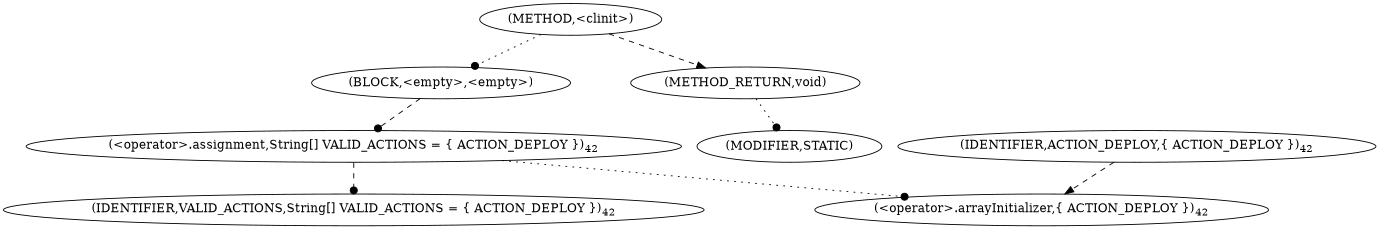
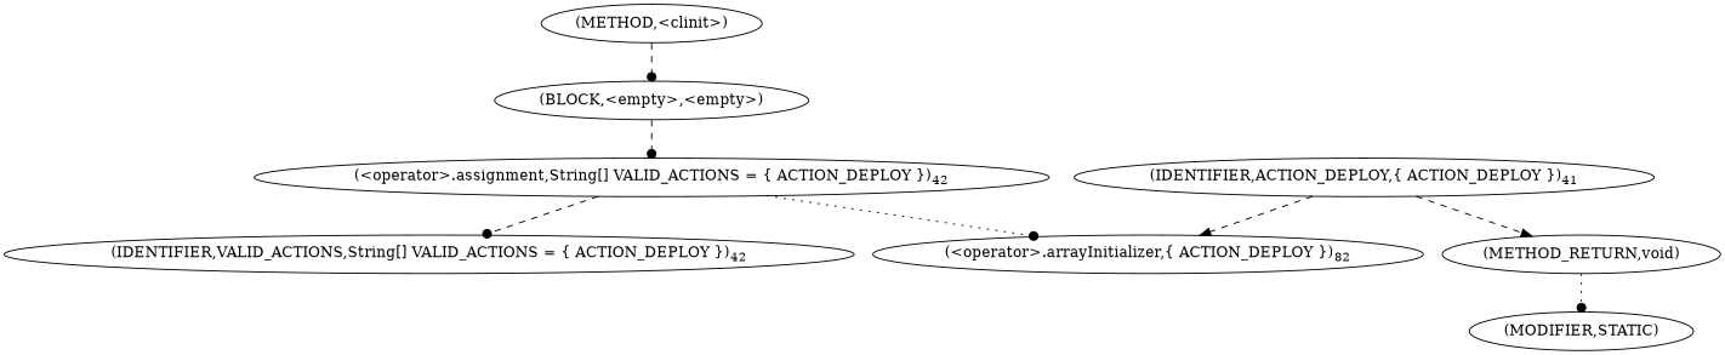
  digraph {
    fontname="DejaVu Serif"
    node [fontname="DejaVu Serif"]
    edge [arrowhead=dot fontname="DejaVu Serif" style=dashed]
    n1 [label=<(METHOD,&lt;clinit&gt;)>]
    n2 [label=<(BLOCK,&lt;empty&gt;,&lt;empty&gt;)>]
    n3 [label=<(METHOD_RETURN,void)>]
    n4 [label=<(&lt;operator&gt;.assignment,String[] VALID_ACTIONS = { ACTION_DEPLOY })<SUB>42</SUB>>]
    n5 [label=<(MODIFIER,STATIC)>]
    n6 [label=<(IDENTIFIER,VALID_ACTIONS,String[] VALID_ACTIONS = { ACTION_DEPLOY })<SUB>42</SUB>>]
-   n7 [label=<(&lt;operator&gt;.arrayInitializer,{ ACTION_DEPLOY })<SUB>42</SUB>>]
-   n8 [label=<(IDENTIFIER,ACTION_DEPLOY,{ ACTION_DEPLOY })<SUB>42</SUB>>]
-   n1 -> n2 [style=dotted]
-   n1 -> n3 [arrowhead=normal]
+   n7 [label=<(&lt;operator&gt;.arrayInitializer,{ ACTION_DEPLOY })<SUB>82</SUB>>]
+   n8 [label=<(IDENTIFIER,ACTION_DEPLOY,{ ACTION_DEPLOY })<SUB>41</SUB>>]
+   n1 -> n2
+   n8 -> n3 [arrowhead=normal]
    n2 -> n4
    n3 -> n5 [style=dotted]
    n4 -> n6
    n4 -> n7 [style=dotted]
    n8 -> n7 [arrowhead=normal]
  }
